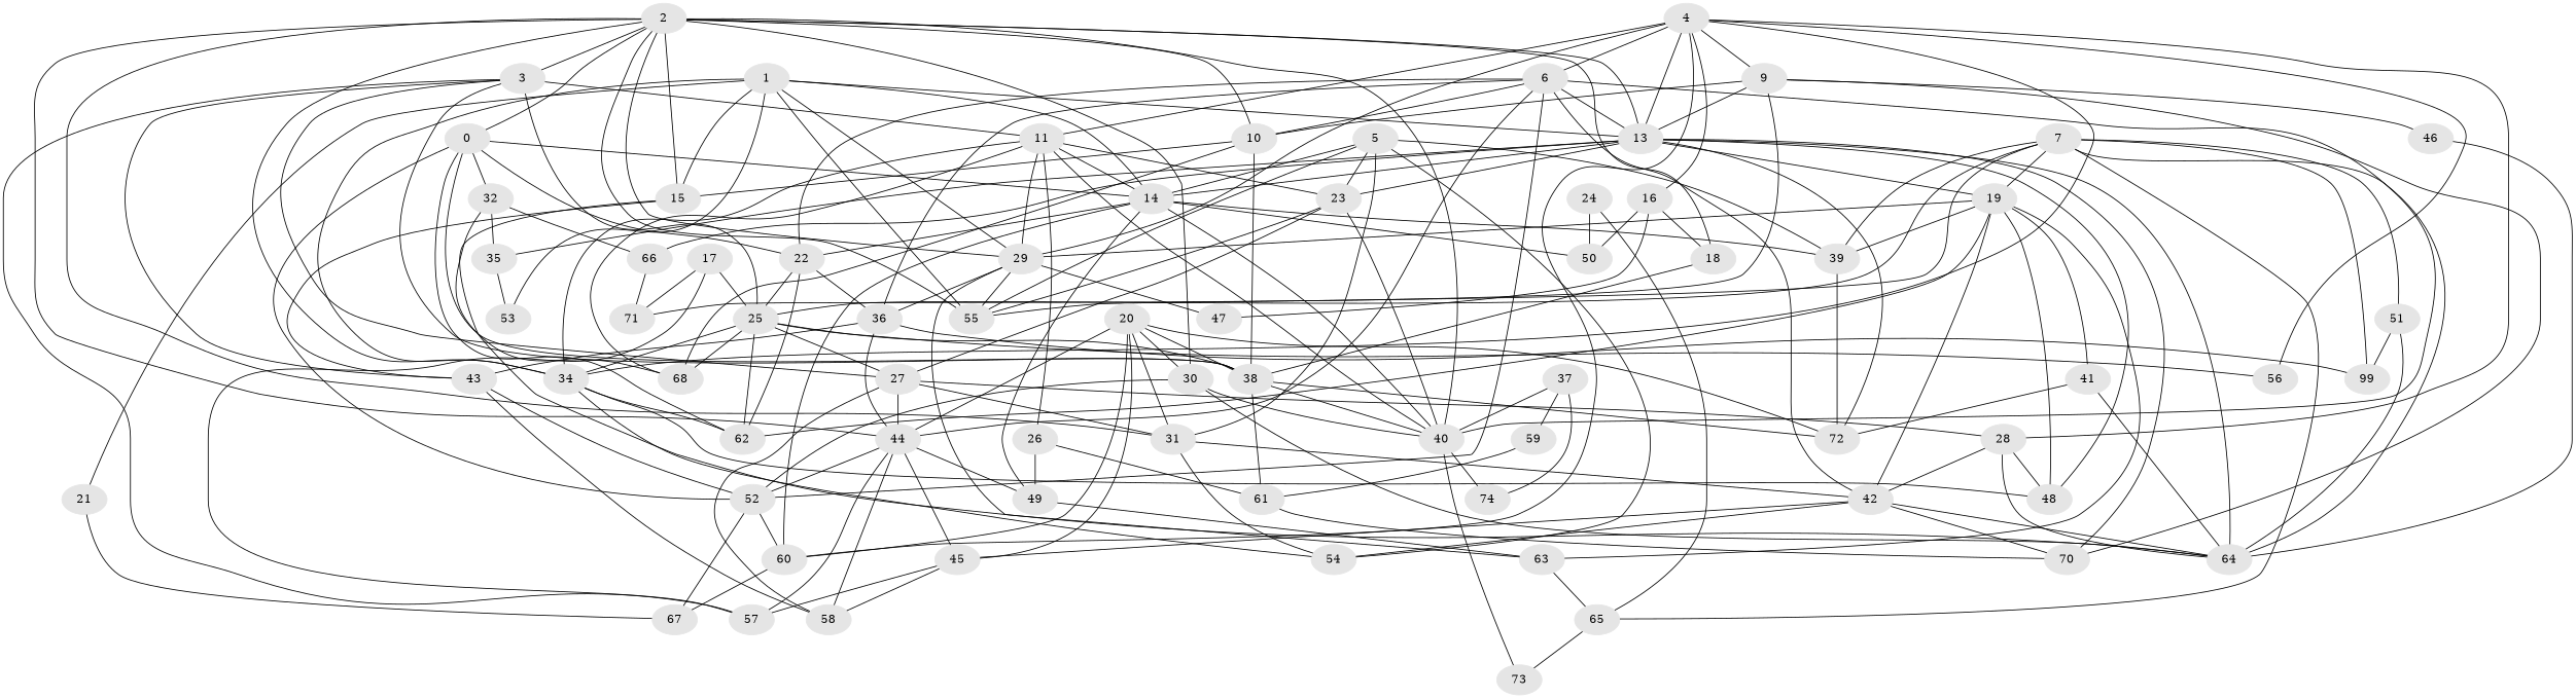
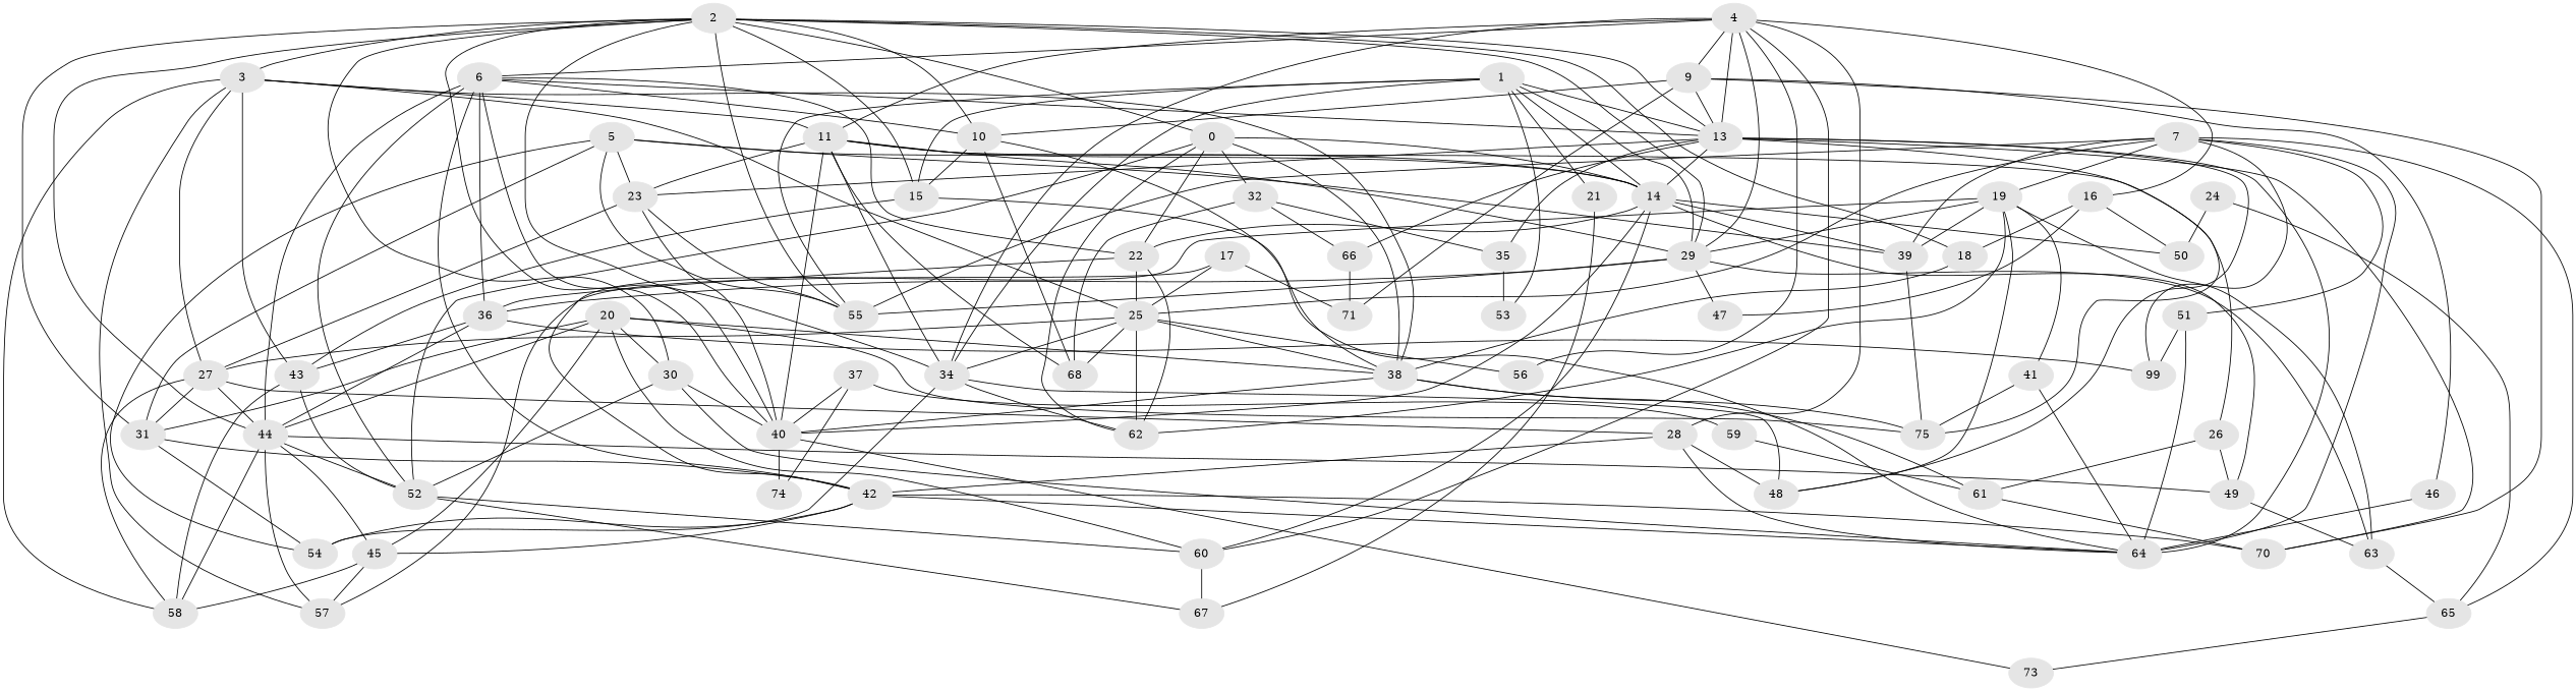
  graph {
    node [color=gray90 style=filled]
    edge [weight=1.0]
    1
    13
    14
    15
    21
    29
    34
    53
    55
    23
    19
    64
    70
    35
    48
    66
-   72
+   72 [label=75]
    40
    60
    39
    22
    49
    50
    43
    67
    36
    47
    63
    54
    62
    2
    3
    n33 [label=0]
    10
    18
    30
    31
    44
    11
    25
    27
    38
    57
    58
    52
    32
    68
    42
    74
    73
    45
    26
    56
    28
    61
    4
    6
    9
    16
    46
    71
    5
    n63 [label=99]
    7
    51
    65
    41
    17
    20
    24
    37
    59
    1 -- 13
    1 -- 14
    1 -- 15
    1 -- 21
    1 -- 29
    1 -- 34
    1 -- 53
    1 -- 55
    13 -- 14 [weight=2.0]
    13 -- 23
-   13 -- 19
    13 -- 64
    13 -- 70
    13 -- 35
    13 -- 48 [weight=2.0]
    13 -- 66
    13 -- 72
    14 -- 40
    14 -- 60
    14 -- 39
    14 -- 22
    14 -- 49
    14 -- 50
    15 -- 64
    15 -- 43
    21 -- 67
    29 -- 55
    29 -- 36
    29 -- 47
    29 -- 63
    34 -- 48
    34 -- 54
    34 -- 62
    23 -- 55
    23 -- 40
    23 -- 27
    19 -- 29 [weight=4.0]
    19 -- 48
    19 -- 39
    19 -- 63
    19 -- 62
    19 -- 42
    19 -- 41
    35 -- 53
    66 -- 71
    40 -- 74 [weight=2.0]
    40 -- 73
    60 -- 67
    39 -- 72
    22 -- 36
    22 -- 62
    22 -- 25
    49 -- 63
    43 -- 58
    43 -- 52
    36 -- 43
    36 -- 44
    36 -- n63
    63 -- 65
    2 -- 13 [weight=2.0]
    2 -- 15
    2 -- 29
    2 -- 34
    2 -- 55
    2 -- 40 [weight=2.0]
    2 -- 3
    2 -- n33
    2 -- 10
    2 -- 18
    2 -- 30
    2 -- 31
    2 -- 44
    3 -- 43
    3 -- 11 [weight=3.0]
    3 -- 25
    3 -- 27
    3 -- 38
    3 -- 57
+   3 -- 58
    n33 -- 14
    n33 -- 22
    n33 -- 62
    n33 -- 38 [weight=2.0]
    n33 -- 52
    n33 -- 32
    10 -- 15
    10 -- 38
    10 -- 68
    18 -- 38
    30 -- 64
    30 -- 40
    30 -- 52 [weight=2.0]
    31 -- 54
    31 -- 42
    44 -- 49
    44 -- 57
    44 -- 58
    44 -- 52
    44 -- 45
    11 -- 14 [weight=3.0]
    11 -- 29
    11 -- 34
    11 -- 23
    11 -- 40
    11 -- 68
    11 -- 26
    25 -- 34
    25 -- 62
    25 -- 27
    25 -- 38
    25 -- 68
    25 -- 56
    27 -- 31
    27 -- 44
    27 -- 58
    27 -- 28
    38 -- 72
    38 -- 40
    38 -- 61
    52 -- 60
    52 -- 67
    32 -- 35
    32 -- 66
    32 -- 68
    42 -- 64
    42 -- 70
    42 -- 54
    42 -- 45
    45 -- 57
    45 -- 58
    26 -- 49
    26 -- 61
    28 -- 64
    28 -- 48
    28 -- 42
    61 -- 70
    4 -- 13
    4 -- 29
    4 -- 34
    4 -- 60
    4 -- 11
    4 -- 56
    4 -- 28
    4 -- 6 [weight=2.0]
    4 -- 9
    4 -- 16
    6 -- 13
    6 -- 40
    6 -- 22
    6 -- 36
    6 -- 10
    6 -- 44
    6 -- 52
    6 -- 42
    9 -- 13
    9 -- 70
    9 -- 10
    9 -- 46
    9 -- 71
    16 -- 50
    16 -- 47
    16 -- 18
    46 -- 64
    5 -- 14
    5 -- 55
    5 -- 23
    5 -- 39
    5 -- 54
    5 -- 31
    7 -- 55
    7 -- 19
    7 -- 64
    7 -- 39
    7 -- 25
    7 -- n63
    7 -- 51
    7 -- 65
    51 -- 64
    51 -- n63
    65 -- 73
    41 -- 64
    41 -- 72
    17 -- 25
    17 -- 57
    17 -- 71
    20 -- 72
    20 -- 60
    20 -- 30
    20 -- 31
    20 -- 44
    20 -- 38
    20 -- 45
    24 -- 50
    24 -- 65
    37 -- 40
    37 -- 74
    37 -- 59
    59 -- 61
  }
